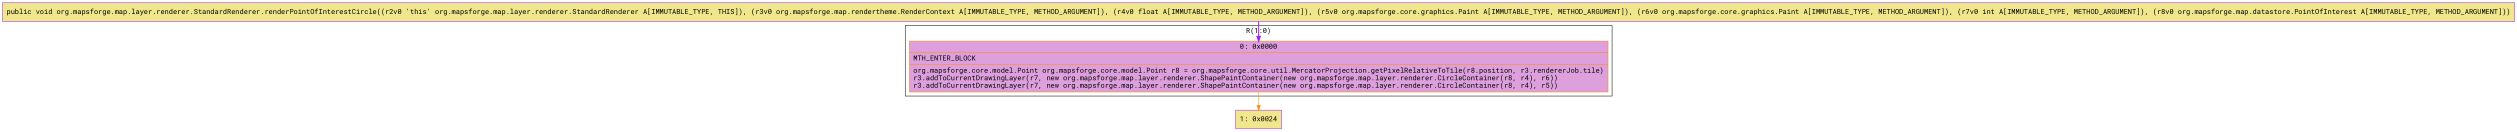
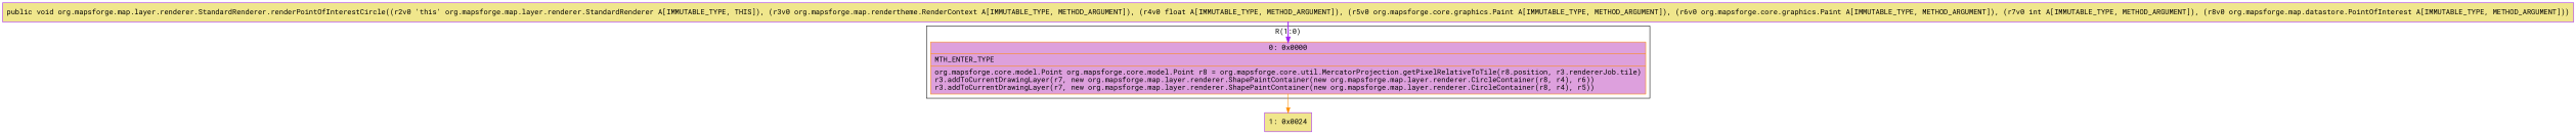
  digraph {
    fontname="Roboto Mono"
    node [color=purple shape=record style=filled fillcolor=khaki fontname="Roboto Mono"]
    edge [fontname="Roboto Mono"]
-   n1 [color=darkorange label="{0\:\ 0x0000|MTH_ENTER_BLOCK\l|org.mapsforge.core.model.Point org.mapsforge.core.model.Point r8 = org.mapsforge.core.util.MercatorProjection.getPixelRelativeToTile(r8.position, r3.rendererJob.tile)\lr3.addToCurrentDrawingLayer(r7, new org.mapsforge.map.layer.renderer.ShapePaintContainer(new org.mapsforge.map.layer.renderer.CircleContainer(r8, r4), r6))\lr3.addToCurrentDrawingLayer(r7, new org.mapsforge.map.layer.renderer.ShapePaintContainer(new org.mapsforge.map.layer.renderer.CircleContainer(r8, r4), r5))\l}" fillcolor=plum]
+   n1 [color=darkorange label="{0\:\ 0x0000|MTH_ENTER_TYPE\l|org.mapsforge.core.model.Point org.mapsforge.core.model.Point r8 = org.mapsforge.core.util.MercatorProjection.getPixelRelativeToTile(r8.position, r3.rendererJob.tile)\lr3.addToCurrentDrawingLayer(r7, new org.mapsforge.map.layer.renderer.ShapePaintContainer(new org.mapsforge.map.layer.renderer.CircleContainer(r8, r4), r6))\lr3.addToCurrentDrawingLayer(r7, new org.mapsforge.map.layer.renderer.ShapePaintContainer(new org.mapsforge.map.layer.renderer.CircleContainer(r8, r4), r5))\l}" fillcolor=plum]
    n2 [label="{1\:\ 0x0024}"]
    n3 [label="{public void org.mapsforge.map.layer.renderer.StandardRenderer.renderPointOfInterestCircle((r2v0 'this' org.mapsforge.map.layer.renderer.StandardRenderer A[IMMUTABLE_TYPE, THIS]), (r3v0 org.mapsforge.map.rendertheme.RenderContext A[IMMUTABLE_TYPE, METHOD_ARGUMENT]), (r4v0 float A[IMMUTABLE_TYPE, METHOD_ARGUMENT]), (r5v0 org.mapsforge.core.graphics.Paint A[IMMUTABLE_TYPE, METHOD_ARGUMENT]), (r6v0 org.mapsforge.core.graphics.Paint A[IMMUTABLE_TYPE, METHOD_ARGUMENT]), (r7v0 int A[IMMUTABLE_TYPE, METHOD_ARGUMENT]), (r8v0 org.mapsforge.map.datastore.PointOfInterest A[IMMUTABLE_TYPE, METHOD_ARGUMENT])) }"]
    subgraph cluster_1 {
      label="R(1:0)"
      n1
    }
    n1 -> n2 [color=darkorange style=solid]
    n3 -> n1 [color=purple style=bold]
  }
